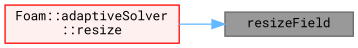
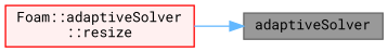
  digraph {
    rankdir=RL
    fontname="Roboto Mono"
    node [fontname="Roboto Mono" fontsize=10 shape=box style=filled]
-   n1 [color=gray40 fillcolor=grey60 fontcolor=black height=0.2 label=resizeField width=0.4]
+   n1 [color=gray40 fillcolor=grey60 fontcolor=black height=0.2 label=adaptiveSolver width=0.4]
    n2 [color=red fillcolor="#FFF0F0" height=0.2 label="Foam::adaptiveSolver\l::resize" width=0.4]
    n1 -> n2 [color=steelblue1 dir=back fontname="Roboto Mono" fontsize=10 labelfontname=Helvetica labelfontsize=10 style=solid]
  }
